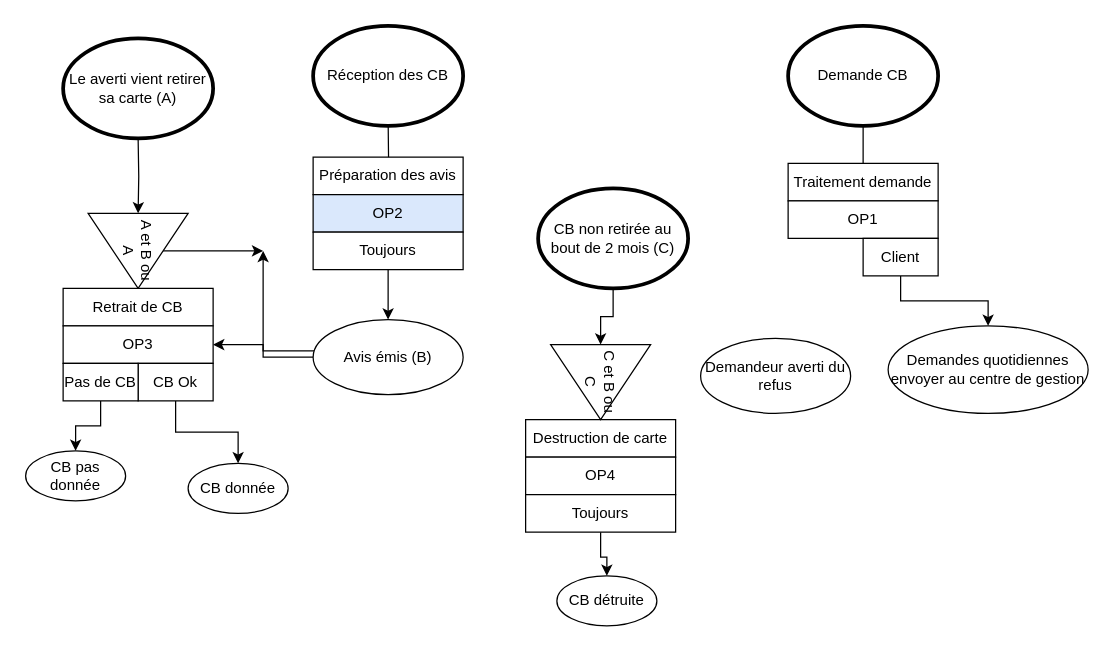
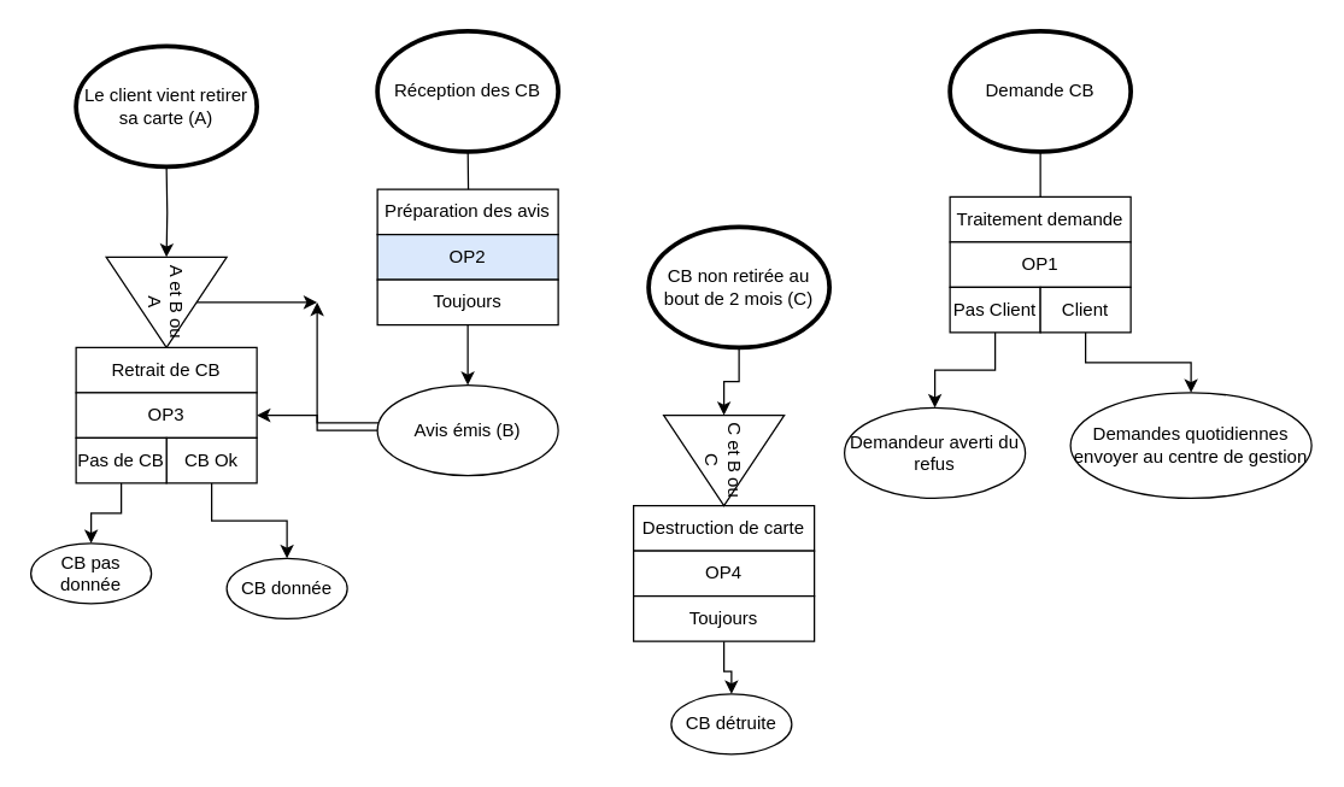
  <mxCell id="0" />
  <mxCell id="1" parent="0" />
  <mxCell id="2" value="" style="edgeStyle=orthogonalEdgeStyle;rounded=0;orthogonalLoop=1;jettySize=auto;html=1;" edge="1" parent="1" source="3"><mxGeometry relative="1" as="geometry"><mxPoint x="720" y="190" as="targetPoint" /></mxGeometry></mxCell>
  <mxCell id="3" value="Demande CB" style="ellipse;whiteSpace=wrap;html=1;strokeWidth=3;" vertex="1" parent="1"><mxGeometry x="630" y="20" width="120" height="80" as="geometry" /></mxCell>
  <mxCell id="4" value="Traitement demande" style="rounded=0;whiteSpace=wrap;html=1;strokeWidth=1;" vertex="1" parent="1"><mxGeometry x="630" y="130" width="120" height="30" as="geometry" /></mxCell>
  <mxCell id="5" value="OP1" style="rounded=0;whiteSpace=wrap;html=1;strokeWidth=1;" vertex="1" parent="1"><mxGeometry x="630" y="160" width="120" height="30" as="geometry" /></mxCell>
+ <mxCell id="6" value="" style="edgeStyle=orthogonalEdgeStyle;rounded=0;orthogonalLoop=1;jettySize=auto;html=1;" edge="1" parent="1" source="7" target="11"><mxGeometry relative="1" as="geometry" /></mxCell>
+ <mxCell id="7" value="Pas Client" style="rounded=0;whiteSpace=wrap;html=1;strokeWidth=1;" vertex="1" parent="1"><mxGeometry x="630" y="190" width="60" height="30" as="geometry" /></mxCell>
  <mxCell id="8" value="" style="edgeStyle=orthogonalEdgeStyle;rounded=0;orthogonalLoop=1;jettySize=auto;html=1;" edge="1" parent="1" source="9" target="10"><mxGeometry relative="1" as="geometry" /></mxCell>
  <mxCell id="9" value="Client" style="rounded=0;whiteSpace=wrap;html=1;strokeWidth=1;" vertex="1" parent="1"><mxGeometry x="690" y="190" width="60" height="30" as="geometry" /></mxCell>
  <mxCell id="10" value="Demandes quotidiennes envoyer au centre de gestion" style="ellipse;whiteSpace=wrap;html=1;rounded=0;strokeWidth=1;" vertex="1" parent="1"><mxGeometry x="710" y="260" width="160" height="70" as="geometry" /></mxCell>
  <mxCell id="11" value="Demandeur averti du refus" style="ellipse;whiteSpace=wrap;html=1;rounded=0;strokeWidth=1;" vertex="1" parent="1"><mxGeometry x="560" y="270" width="120" height="60" as="geometry" /></mxCell>
  <mxCell id="12" value="" style="edgeStyle=orthogonalEdgeStyle;rounded=0;orthogonalLoop=1;jettySize=auto;html=1;" edge="1" parent="1" target="17"><mxGeometry relative="1" as="geometry"><mxPoint x="310" y="95" as="sourcePoint" /></mxGeometry></mxCell>
  <mxCell id="13" value="Réception des CB" style="ellipse;whiteSpace=wrap;html=1;strokeWidth=3;" vertex="1" parent="1"><mxGeometry x="250" y="20" width="120" height="80" as="geometry" /></mxCell>
  <mxCell id="14" value="Préparation des avis" style="rounded=0;whiteSpace=wrap;html=1;strokeWidth=1;" vertex="1" parent="1"><mxGeometry x="250" y="125" width="120" height="30" as="geometry" /></mxCell>
  <mxCell id="15" value="OP2" style="rounded=0;whiteSpace=wrap;html=1;strokeWidth=1;fillColor=#dae8fc;" vertex="1" parent="1"><mxGeometry x="250" y="155" width="120" height="30" as="geometry" /></mxCell>
  <mxCell id="16" value="" style="edgeStyle=orthogonalEdgeStyle;rounded=0;orthogonalLoop=1;jettySize=auto;html=1;" edge="1" parent="1" source="17" target="20"><mxGeometry relative="1" as="geometry" /></mxCell>
  <mxCell id="17" value="Toujours" style="rounded=0;whiteSpace=wrap;html=1;strokeWidth=1;" vertex="1" parent="1"><mxGeometry x="250" y="185" width="120" height="30" as="geometry" /></mxCell>
  <mxCell id="18" style="edgeStyle=orthogonalEdgeStyle;rounded=0;orthogonalLoop=1;jettySize=auto;html=1;" edge="1" parent="1" source="20"><mxGeometry relative="1" as="geometry"><mxPoint x="210" y="200" as="targetPoint" /><Array as="points"><mxPoint x="210" y="280" /></Array></mxGeometry></mxCell>
  <mxCell id="19" value="" style="edgeStyle=orthogonalEdgeStyle;rounded=0;orthogonalLoop=1;jettySize=auto;html=1;" edge="1" parent="1" source="20" target="26"><mxGeometry relative="1" as="geometry" /></mxCell>
  <mxCell id="20" value="Avis émis (B)" style="ellipse;whiteSpace=wrap;html=1;rounded=0;strokeWidth=1;" vertex="1" parent="1"><mxGeometry x="250" y="255" width="120" height="60" as="geometry" /></mxCell>
  <mxCell id="21" value="" style="edgeStyle=orthogonalEdgeStyle;rounded=0;orthogonalLoop=1;jettySize=auto;html=1;" edge="1" parent="1" target="24"><mxGeometry relative="1" as="geometry"><mxPoint x="110" y="110" as="sourcePoint" /></mxGeometry></mxCell>
- <mxCell id="22" value="Le averti vient retirer sa carte (A)" style="ellipse;whiteSpace=wrap;html=1;strokeWidth=3;" vertex="1" parent="1"><mxGeometry x="50" y="30" width="120" height="80" as="geometry" /></mxCell>
+ <mxCell id="22" value="Le client vient retirer sa carte (A)" style="ellipse;whiteSpace=wrap;html=1;strokeWidth=3;" vertex="1" parent="1"><mxGeometry x="50" y="30" width="120" height="80" as="geometry" /></mxCell>
  <mxCell id="23" value="" style="edgeStyle=orthogonalEdgeStyle;rounded=0;orthogonalLoop=1;jettySize=auto;html=1;" edge="1" parent="1" source="24"><mxGeometry relative="1" as="geometry"><mxPoint x="210" y="200" as="targetPoint" /></mxGeometry></mxCell>
  <mxCell id="24" value="A et B ou A" style="triangle;strokeWidth=1;rotation=90;textDirection=ltr;verticalAlign=middle;whiteSpace=wrap;html=1;" vertex="1" parent="1"><mxGeometry x="80" y="160" width="60" height="80" as="geometry" /></mxCell>
  <mxCell id="25" value="Retrait de CB" style="rounded=0;whiteSpace=wrap;html=1;strokeWidth=1;" vertex="1" parent="1"><mxGeometry x="50" y="230" width="120" height="30" as="geometry" /></mxCell>
  <mxCell id="26" value="OP3" style="rounded=0;whiteSpace=wrap;html=1;strokeWidth=1;" vertex="1" parent="1"><mxGeometry x="50" y="260" width="120" height="30" as="geometry" /></mxCell>
  <mxCell id="27" value="" style="edgeStyle=orthogonalEdgeStyle;rounded=0;orthogonalLoop=1;jettySize=auto;html=1;" edge="1" parent="1" source="28" target="31"><mxGeometry relative="1" as="geometry" /></mxCell>
  <mxCell id="28" value="CB Ok" style="rounded=0;whiteSpace=wrap;html=1;strokeWidth=1;" vertex="1" parent="1"><mxGeometry x="110" y="290" width="60" height="30" as="geometry" /></mxCell>
  <mxCell id="29" value="" style="edgeStyle=orthogonalEdgeStyle;rounded=0;orthogonalLoop=1;jettySize=auto;html=1;" edge="1" parent="1" source="30" target="32"><mxGeometry relative="1" as="geometry" /></mxCell>
  <mxCell id="30" value="Pas de CB" style="rounded=0;whiteSpace=wrap;html=1;strokeWidth=1;" vertex="1" parent="1"><mxGeometry x="50" y="290" width="60" height="30" as="geometry" /></mxCell>
  <mxCell id="31" value="CB donnée" style="ellipse;whiteSpace=wrap;html=1;rounded=0;strokeWidth=1;" vertex="1" parent="1"><mxGeometry x="150" y="370" width="80" height="40" as="geometry" /></mxCell>
  <mxCell id="32" value="CB pas donnée" style="ellipse;whiteSpace=wrap;html=1;rounded=0;strokeWidth=1;" vertex="1" parent="1"><mxGeometry x="20" y="360" width="80" height="40" as="geometry" /></mxCell>
  <mxCell id="33" value="" style="edgeStyle=orthogonalEdgeStyle;rounded=0;orthogonalLoop=1;jettySize=auto;html=1;" edge="1" parent="1" source="34" target="39"><mxGeometry relative="1" as="geometry" /></mxCell>
  <mxCell id="34" value="CB non retirée au bout de 2 mois (C)" style="ellipse;whiteSpace=wrap;html=1;strokeWidth=3;" vertex="1" parent="1"><mxGeometry x="430" y="150" width="120" height="80" as="geometry" /></mxCell>
  <mxCell id="35" value="Destruction de carte" style="rounded=0;whiteSpace=wrap;html=1;strokeWidth=1;" vertex="1" parent="1"><mxGeometry x="420" y="335" width="120" height="30" as="geometry" /></mxCell>
  <mxCell id="36" value="OP4" style="rounded=0;whiteSpace=wrap;html=1;strokeWidth=1;" vertex="1" parent="1"><mxGeometry x="420" y="365" width="120" height="30" as="geometry" /></mxCell>
  <mxCell id="37" value="" style="edgeStyle=orthogonalEdgeStyle;rounded=0;orthogonalLoop=1;jettySize=auto;html=1;" edge="1" parent="1" source="38" target="40"><mxGeometry relative="1" as="geometry" /></mxCell>
  <mxCell id="38" value="Toujours" style="rounded=0;whiteSpace=wrap;html=1;strokeWidth=1;" vertex="1" parent="1"><mxGeometry x="420" y="395" width="120" height="30" as="geometry" /></mxCell>
  <mxCell id="39" value="C et B ou C" style="triangle;strokeWidth=1;rotation=90;textDirection=ltr;verticalAlign=middle;whiteSpace=wrap;html=1;" vertex="1" parent="1"><mxGeometry x="450" y="265" width="60" height="80" as="geometry" /></mxCell>
  <mxCell id="40" value="CB détruite" style="ellipse;whiteSpace=wrap;html=1;rounded=0;strokeWidth=1;" vertex="1" parent="1"><mxGeometry x="445" y="460" width="80" height="40" as="geometry" /></mxCell>
